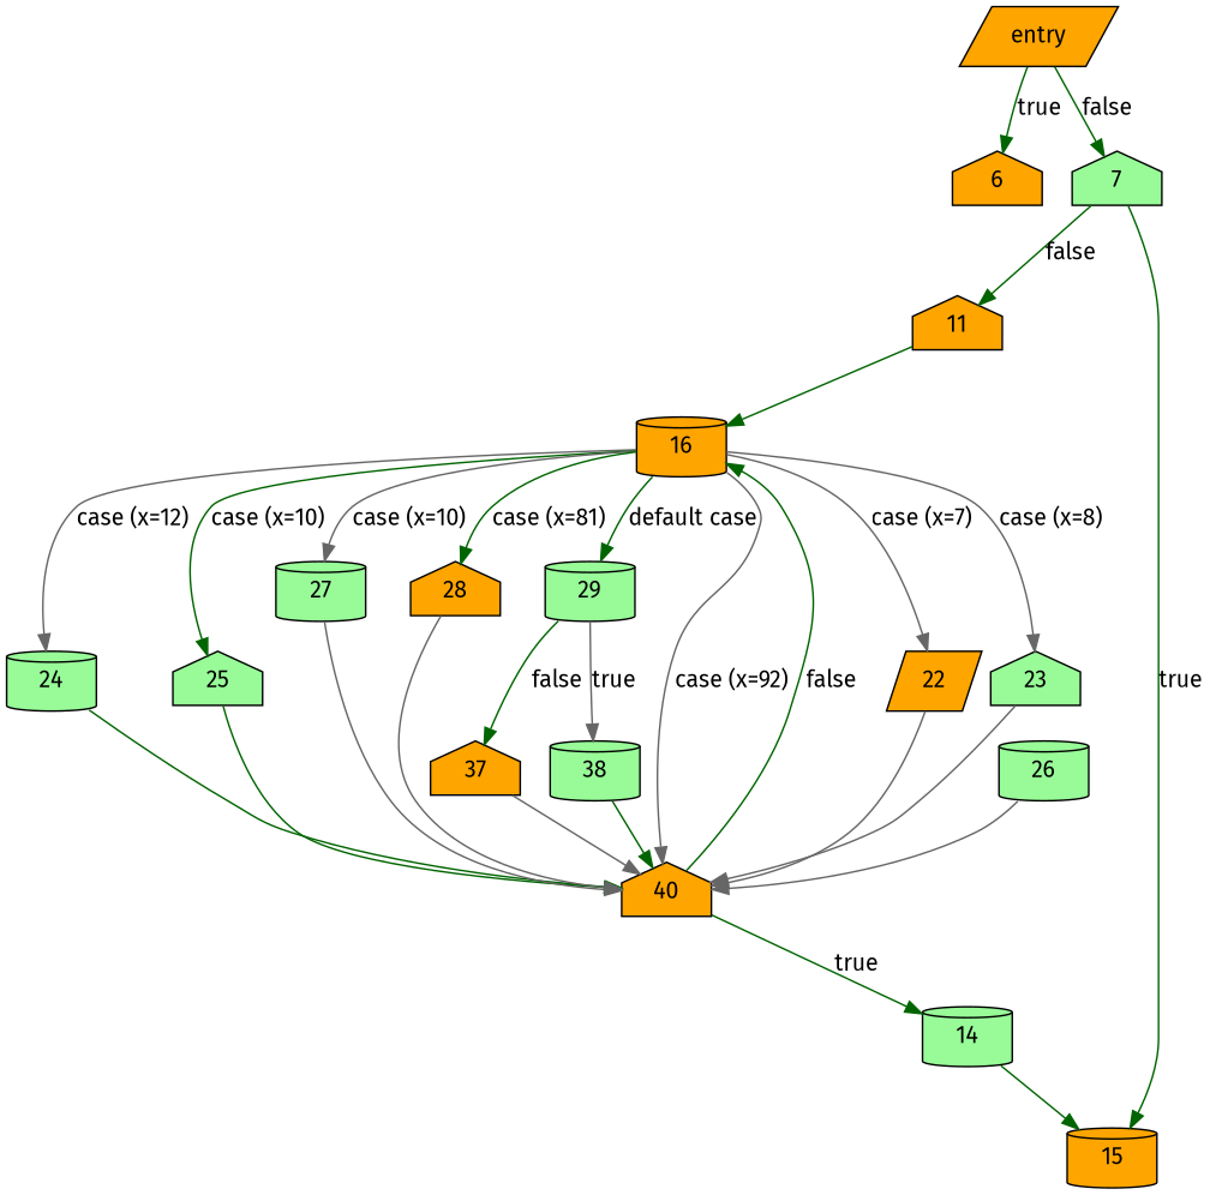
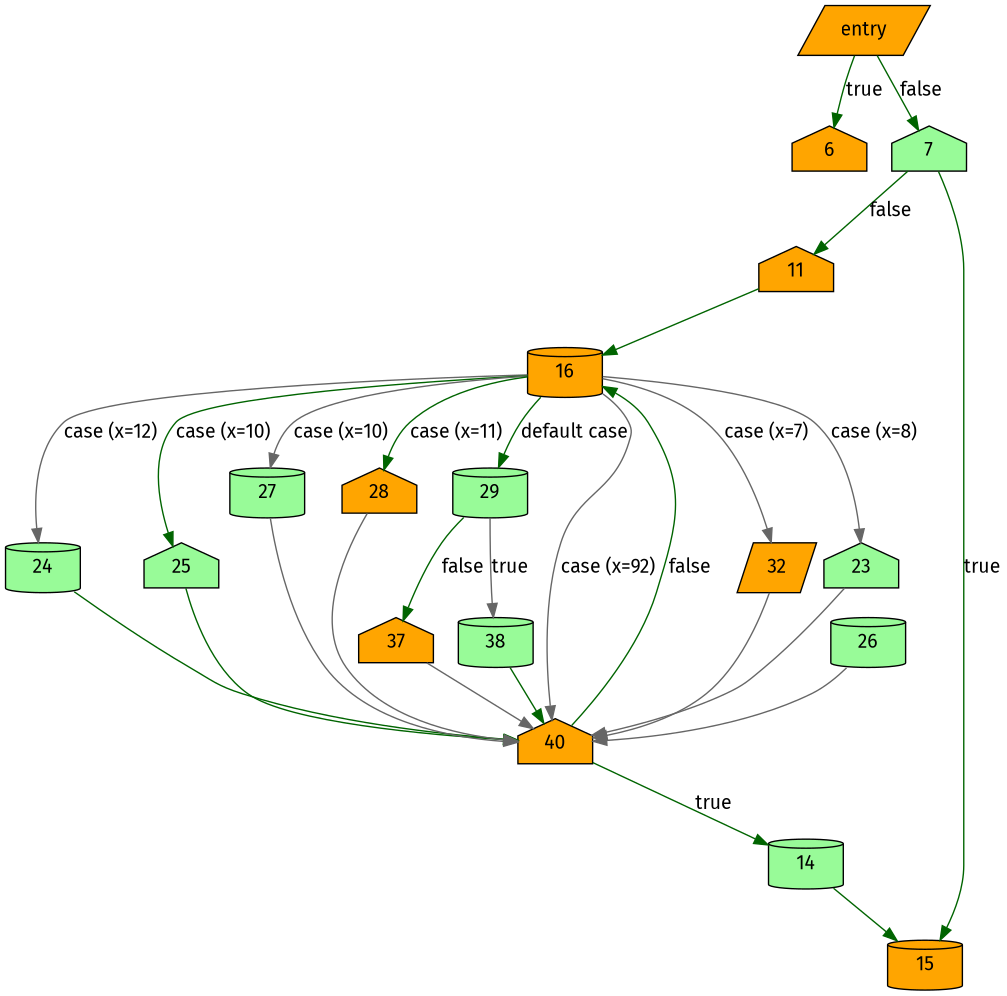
  digraph {
    fontname="Fira Sans"
    node [fillcolor=orange fontname="Fira Sans" shape=house style=filled]
    edge [color=darkgreen fontname="Fira Sans"]
    n1 [label=entry shape=parallelogram]
    6
    7 [fillcolor=palegreen]
    11
    15 [shape=cylinder]
    16 [shape=cylinder]
-   22 [shape=parallelogram]
+   22 [shape=parallelogram label=32]
    23 [fillcolor=palegreen]
    24 [fillcolor=palegreen shape=cylinder]
    25 [fillcolor=palegreen]
    27 [fillcolor=palegreen shape=cylinder]
    28
    29 [fillcolor=palegreen shape=cylinder]
    40
    14 [fillcolor=palegreen shape=cylinder]
    26 [fillcolor=palegreen shape=cylinder]
    37
    38 [fillcolor=palegreen shape=cylinder]
    n1 -> 6 [label=true]
    n1 -> 7 [label=false]
    7 -> 11 [label=false]
    7 -> 15 [label=true]
    11 -> 16
    16 -> 22 [color=gray40 label="case (x=7)"]
    16 -> 23 [color=gray40 label="case (x=8)"]
    16 -> 24 [color=gray40 label="case (x=12)"]
    16 -> 25 [label="case (x=10)"]
    16 -> 27 [color=gray40 label="case (x=10)"]
-   16 -> 28 [label="case (x=81)"]
+   16 -> 28 [label="case (x=11)"]
    16 -> 29 [label="default case"]
    16 -> 40 [color=gray40 label="case (x=92)"]
    22 -> 40 [color=gray40]
    23 -> 40 [color=gray40]
    24 -> 40
    25 -> 40
    27 -> 40 [color=gray40]
    28 -> 40 [color=gray40]
    29 -> 37 [label=false]
    29 -> 38 [color=gray40 label=true]
    40 -> 16 [label=false]
    40 -> 14 [label=true]
    14 -> 15
    26 -> 40 [color=gray40]
    37 -> 40 [color=gray40]
    38 -> 40
  }
